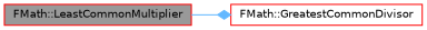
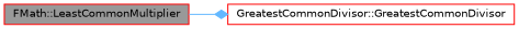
  digraph {
    rankdir=LR
    node [color=red fontname=Helvetica fontsize=10 shape=box style=filled]
    n1 [fillcolor=grey60 fontcolor=black height=0.2 label="FMath::LeastCommonMultiplier" width=0.4]
-   n2 [fillcolor=white height=0.2 label="FMath::GreatestCommonDivisor" width=0.4]
+   n2 [fillcolor=white height=0.2 label="GreatestCommonDivisor::GreatestCommonDivisor" width=0.4]
    n1 -> n2 [color=steelblue1 fontname=Helvetica fontsize=10 labelfontname=Helvetica labelfontsize=10 style=solid arrowhead=diamond]
  }
